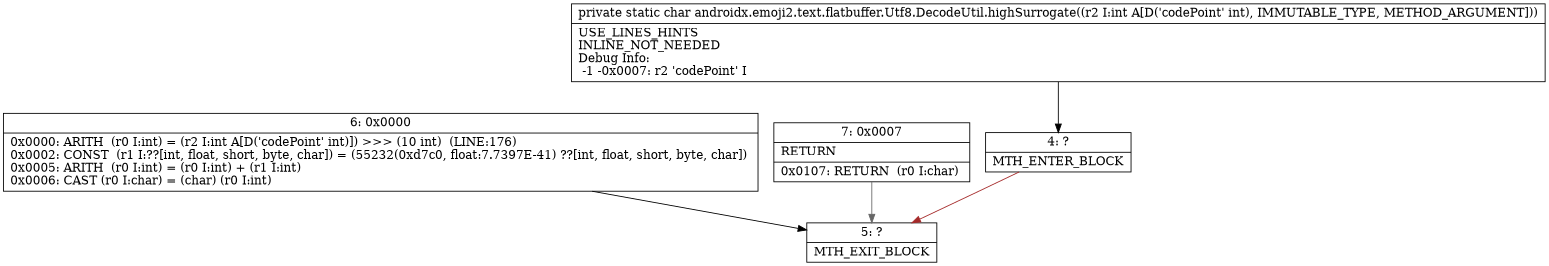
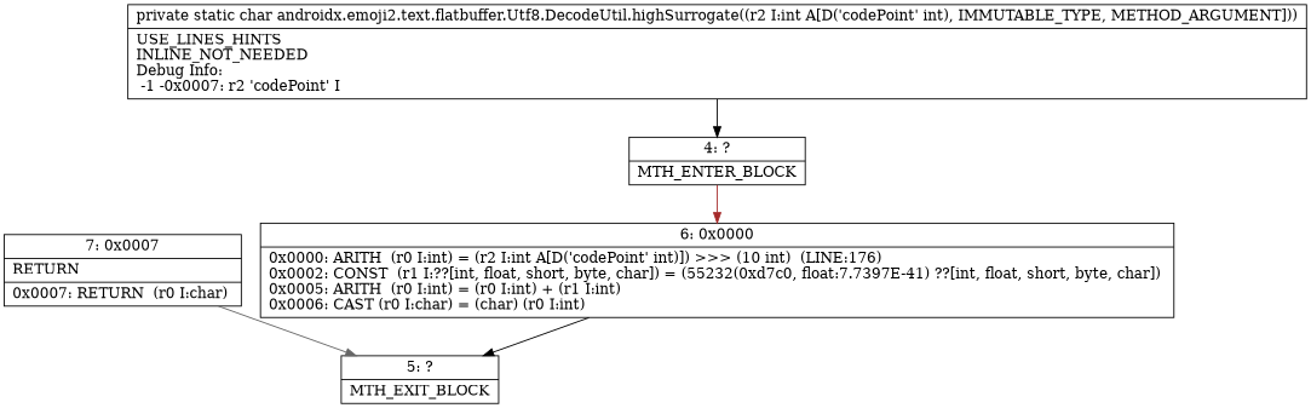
  digraph {
    node [shape=record]
    edge [color=black]
    n1 [label="{4\:\ ?|MTH_ENTER_BLOCK\l}"]
    n2 [label="{6\:\ 0x0000|0x0000: ARITH  (r0 I:int) = (r2 I:int A[D('codePoint' int)]) \>\>\> (10 int)  (LINE:176)\l0x0002: CONST  (r1 I:??[int, float, short, byte, char]) = (55232(0xd7c0, float:7.7397E\-41) ??[int, float, short, byte, char]) \l0x0005: ARITH  (r0 I:int) = (r0 I:int) + (r1 I:int) \l0x0006: CAST (r0 I:char) = (char) (r0 I:int) \l}"]
    n3 [label="{5\:\ ?|MTH_EXIT_BLOCK\l}"]
-   n4 [label="{7\:\ 0x0007|RETURN\l|0x0107: RETURN  (r0 I:char) \l}"]
+   n4 [label="{7\:\ 0x0007|RETURN\l|0x0007: RETURN  (r0 I:char) \l}"]
    n5 [label="{private static char androidx.emoji2.text.flatbuffer.Utf8.DecodeUtil.highSurrogate((r2 I:int A[D('codePoint' int), IMMUTABLE_TYPE, METHOD_ARGUMENT]))  | USE_LINES_HINTS\lINLINE_NOT_NEEDED\lDebug Info:\l  \-1 \-0x0007: r2 'codePoint' I\l}"]
-   n1 -> n3 [color=brown]
+   n1 -> n2 [color=brown]
    n2 -> n3
    n4 -> n3 [color=gray40]
    n5 -> n1
  }
